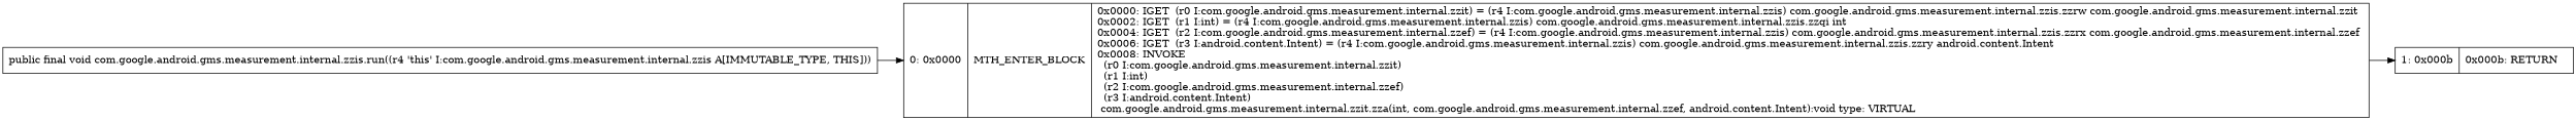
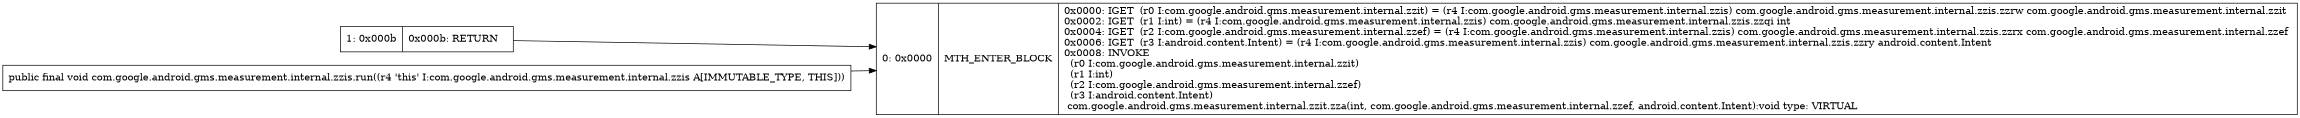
  digraph {
    rankdir=LR
    node [shape=record]
    n1 [label="{0\:\ 0x0000|MTH_ENTER_BLOCK\l|0x0000: IGET  (r0 I:com.google.android.gms.measurement.internal.zzit) = (r4 I:com.google.android.gms.measurement.internal.zzis) com.google.android.gms.measurement.internal.zzis.zzrw com.google.android.gms.measurement.internal.zzit \l0x0002: IGET  (r1 I:int) = (r4 I:com.google.android.gms.measurement.internal.zzis) com.google.android.gms.measurement.internal.zzis.zzqi int \l0x0004: IGET  (r2 I:com.google.android.gms.measurement.internal.zzef) = (r4 I:com.google.android.gms.measurement.internal.zzis) com.google.android.gms.measurement.internal.zzis.zzrx com.google.android.gms.measurement.internal.zzef \l0x0006: IGET  (r3 I:android.content.Intent) = (r4 I:com.google.android.gms.measurement.internal.zzis) com.google.android.gms.measurement.internal.zzis.zzry android.content.Intent \l0x0008: INVOKE  \l  (r0 I:com.google.android.gms.measurement.internal.zzit)\l  (r1 I:int)\l  (r2 I:com.google.android.gms.measurement.internal.zzef)\l  (r3 I:android.content.Intent)\l com.google.android.gms.measurement.internal.zzit.zza(int, com.google.android.gms.measurement.internal.zzef, android.content.Intent):void type: VIRTUAL \l}"]
    n2 [label="{1\:\ 0x000b|0x000b: RETURN   \l}"]
    n3 [label="{public final void com.google.android.gms.measurement.internal.zzis.run((r4 'this' I:com.google.android.gms.measurement.internal.zzis A[IMMUTABLE_TYPE, THIS])) }"]
-   n1 -> n2
+   n2 -> n1
    n3 -> n1
  }
